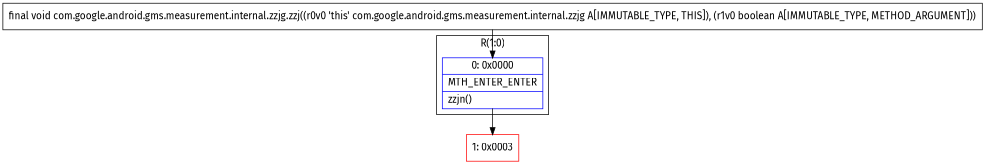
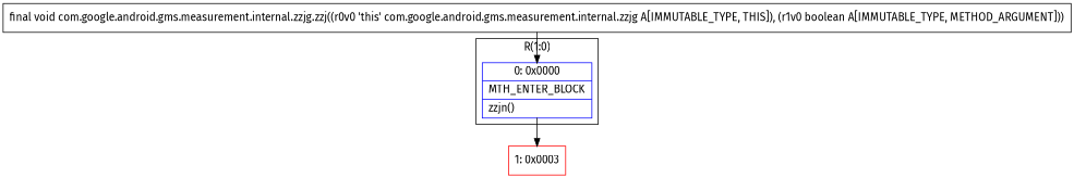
  digraph {
    fontname="Fira Sans"
    node [shape=record fontname="Fira Sans"]
    edge [fontname="Fira Sans"]
-   n1 [color=blue label="{0\:\ 0x0000|MTH_ENTER_ENTER\l|zzjn()\l}"]
+   n1 [color=blue label="{0\:\ 0x0000|MTH_ENTER_BLOCK\l|zzjn()\l}"]
    n2 [color=red label="{1\:\ 0x0003}"]
    n3 [label="{final void com.google.android.gms.measurement.internal.zzjg.zzj((r0v0 'this' com.google.android.gms.measurement.internal.zzjg A[IMMUTABLE_TYPE, THIS]), (r1v0 boolean A[IMMUTABLE_TYPE, METHOD_ARGUMENT])) }"]
    subgraph cluster_1 {
      label="R(1:0)"
      n1
    }
    n1 -> n2
    n3 -> n1
  }
